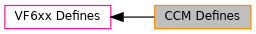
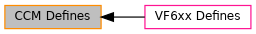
  digraph {
    rankdir=LR
    node [fontname=Helvetica fontsize=10 shape=record style=filled]
    n1 [color=deeppink fillcolor=white height=0.2 label="VF6xx Defines" width=0.4]
    n2 [color=darkorange fillcolor=grey75 fontcolor=black height=0.2 label="CCM Defines" width=0.4]
-   n1 -> n2 [dir=back fontname=Helvetica fontsize=10 labelfontname=Helvetica labelfontsize=10 shape=plaintext style=solid]
+   n2 -> n1 [dir=back fontname=Helvetica fontsize=10 labelfontname=Helvetica labelfontsize=10 shape=plaintext style=solid]
  }
